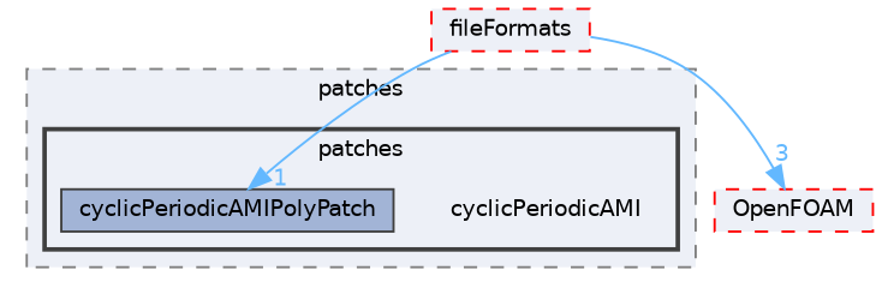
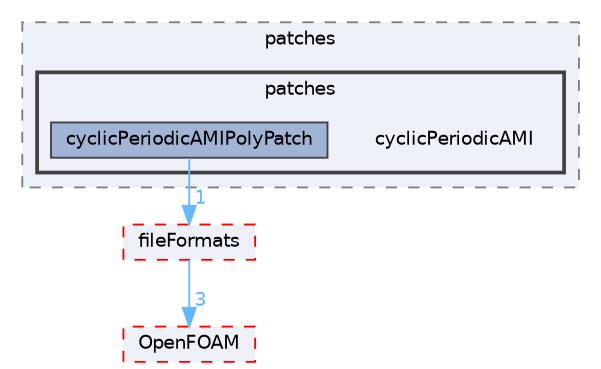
  digraph {
    compound=true
    node [fontname=Helvetica fontsize=10 shape=box color=red fillcolor="#edf0f7" style="filled,dashed"]
    edge [color=steelblue1 fontcolor=steelblue1 fontname=Helvetica fontsize=10 labeldistance=1.5 labelfontname=Helvetica labelfontsize=10]
    n1 [height=0.2 label=cyclicPeriodicAMI shape=plaintext width=0.4 color="" fillcolor="" style=""]
    n2 [color=grey25 fillcolor="#a2b4d6" height=0.2 label=cyclicPeriodicAMIPolyPatch style=filled width=0.4]
    n3 [height=0.2 label=fileFormats width=0.4]
    n4 [height=0.2 label=OpenFOAM width=0.4]
    subgraph cluster_1 {
      bgcolor="#edf0f7"
      fontname=Helvetica
      fontsize=10
      label=patches
      pencolor=grey50
      style="filled,dashed"
      subgraph cluster_2 {
        bgcolor="#edf0f7"
        fontname=Helvetica
        fontsize=10
        label=patches
        pencolor=grey25
        style="filled,bold"
        n1
        n2
      }
    }
-   n3 -> n2 [headlabel=1]
+   n2 -> n3 [headlabel=1]
    n3 -> n4 [headlabel=3]
  }
